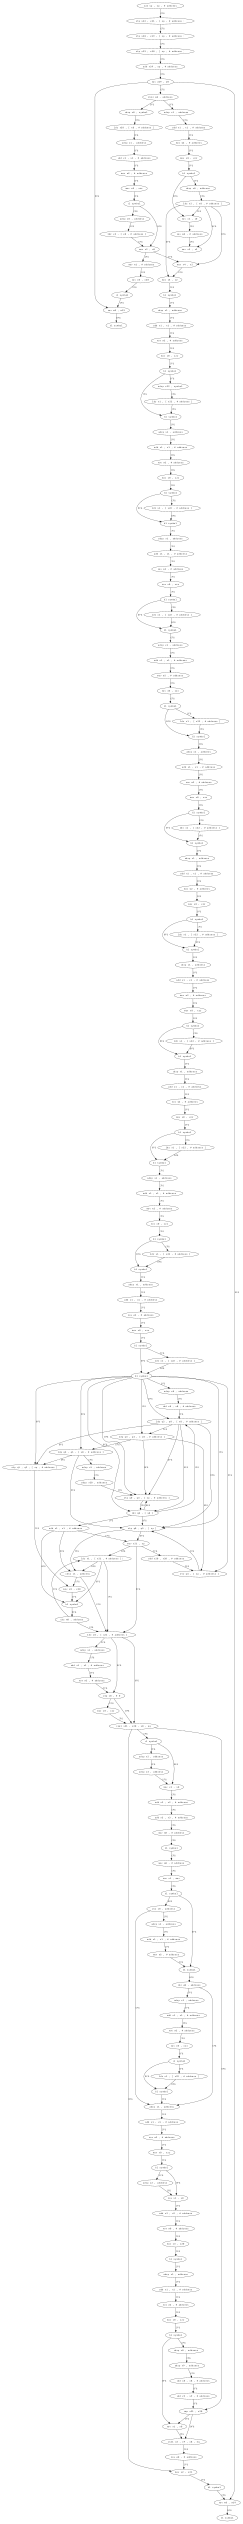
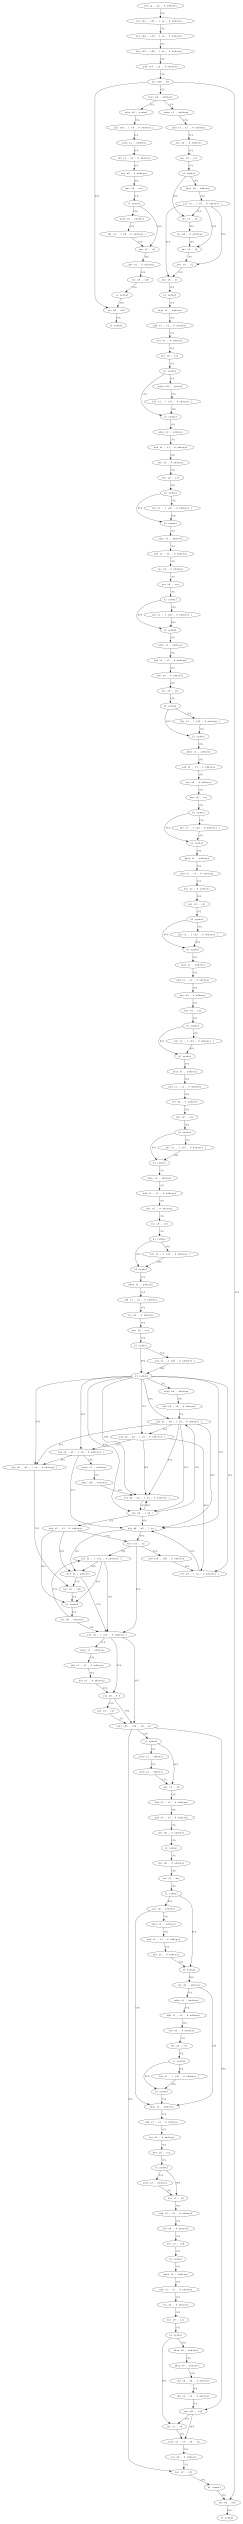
  digraph {
    fontname="IBM Plex Mono"
    node [fontname="IBM Plex Mono"]
    edge [fontname="IBM Plex Mono"]
    n1 [label="sub sp , sp , # address"]
    n2 [label="stp x22 , x21 , [ sp , # address ]"]
    n3 [label="stp x20 , x19 , [ sp , # address ]"]
    n4 [label="stp x29 , x30 , [ sp , # address ]"]
    n5 [label="add x29 , sp , # address"]
    n6 [label="mov w19 , w0"]
    n7 [label="cbnz w0 , address"]
    n8 [label="mov w0 , w19"]
    n9 [label="mov w0 , w19"]
    n10 [label="adrp x8 , symbol"]
    n11 [label="adrp x1 , address"]
    n12 [label="bl symbol"]
    n13 [label="bl symbol"]
    n14 [label="ldr x20 , [ x8 , # address ]"]
    n15 [label="add x1 , x1 , # address"]
    n16 [label="adrp x1 , address"]
    n17 [label="mov w2 , # address"]
    n18 [label="add x1 , x1 , # address"]
    n19 [label="mov w2 , # address"]
    n20 [label="mov x0 , xzr"]
    n21 [label="bl symbol"]
    n22 [label="adrp x8 , address"]
    n23 [label="mov x2 , x0"]
    n24 [label="ldr x3 , [ x8 , # address ]"]
    n25 [label="mov w1 , # address"]
    n26 [label="mov x0 , x20"]
    n27 [label="bl symbol"]
    n28 [label="mov x0 , xzr"]
    n29 [label="bl symbol"]
    n30 [label="adrp x8 , address"]
    n31 [label="mov x1 , x0"]
    n32 [label="ldr x2 , [ x8 , # address ]"]
    n33 [label="mov w0 , # address"]
    n34 [label="mov x3 , x2"]
    n35 [label="mov x4 , x2"]
    n36 [label="mov x5 , x2"]
    n37 [label="bl symbol"]
    n38 [label="adrp x1 , address"]
    n39 [label="add x1 , x1 , # address"]
    n40 [label="mov w2 , # address"]
    n41 [label="mov x0 , xzr"]
    n42 [label="bl symbol"]
    n43 [label="adrp x22 , symbol"]
    n44 [label="bl symbol"]
    n45 [label="ldr x1 , [ x22 , # address ]"]
    n46 [label="adrp x1 , address"]
    n47 [label="add x1 , x1 , # address"]
    n48 [label="mov w2 , # address"]
    n49 [label="mov x0 , xzr"]
    n50 [label="bl symbol"]
    n51 [label="ldr x1 , [ x22 , # address ]"]
    n52 [label="bl symbol"]
    n53 [label="adrp x1 , address"]
    n54 [label="add x1 , x1 , # address"]
    n55 [label="mov w2 , # address"]
    n56 [label="mov x0 , xzr"]
    n57 [label="bl symbol"]
    n58 [label="ldr x1 , [ x22 , # address ]"]
    n59 [label="bl symbol"]
    n60 [label="adrp x1 , address"]
    n61 [label="add x1 , x1 , # address"]
    n62 [label="mov w2 , # address"]
    n63 [label="mov x0 , xzr"]
    n64 [label="bl symbol"]
    n65 [label="ldr x1 , [ x22 , # address ]"]
    n66 [label="bl symbol"]
    n67 [label="adrp x1 , address"]
    n68 [label="add x1 , x1 , # address"]
    n69 [label="mov w2 , # address"]
    n70 [label="mov x0 , xzr"]
    n71 [label="bl symbol"]
    n72 [label="ldr x1 , [ x22 , # address ]"]
    n73 [label="bl symbol"]
    n74 [label="adrp x1 , address"]
    n75 [label="add x1 , x1 , # address"]
    n76 [label="mov w2 , # address"]
    n77 [label="mov x0 , xzr"]
    n78 [label="bl symbol"]
    n79 [label="ldr x1 , [ x22 , # address ]"]
    n80 [label="bl symbol"]
    n81 [label="adrp x1 , address"]
    n82 [label="add x1 , x1 , # address"]
    n83 [label="mov w2 , # address"]
    n84 [label="mov x0 , xzr"]
    n85 [label="bl symbol"]
    n86 [label="ldr x1 , [ x22 , # address ]"]
    n87 [label="bl symbol"]
    n88 [label="adrp x1 , address"]
    n89 [label="add x1 , x1 , # address"]
    n90 [label="mov w2 , # address"]
    n91 [label="mov x0 , xzr"]
    n92 [label="bl symbol"]
    n93 [label="ldr x1 , [ x22 , # address ]"]
    n94 [label="bl symbol"]
    n95 [label="adrp x1 , address"]
    n96 [label="add x1 , x1 , # address"]
    n97 [label="mov w2 , # address"]
    n98 [label="mov x0 , xzr"]
    n99 [label="bl symbol"]
    n100 [label="ldr x1 , [ x22 , # address ]"]
    n101 [label="bl symbol"]
    n102 [label="adrp x1 , address"]
    n103 [label="add x1 , x1 , # address"]
    n104 [label="mov w2 , # address"]
    n105 [label="mov x0 , xzr"]
    n106 [label="bl symbol"]
    n107 [label="ldr x1 , [ x22 , # address ]"]
    n108 [label="bl symbol"]
    n109 [label="adrp x8 , address"]
    n110 [label="ldp q2 , q0 , [ x8 , # address ]"]
    n111 [label="ldp q3 , q4 , [ x8 , # address ]"]
    n112 [label="ldp q5 , q1 , [ x8 , # address ]"]
    n113 [label="stp q0 , q3 , [ sp , # address ]"]
    n114 [label="ldr q0 , [ x8 ]"]
    n115 [label="str q4 , [ sp , # address ]"]
    n116 [label="stp q0 , q5 , [ sp ]"]
    n117 [label="stp q1 , q2 , [ sp , # address ]"]
    n118 [label="add x8 , x8 , # address"]
    n119 [label="adrp x1 , address"]
    n120 [label="add x1 , x1 , # address"]
    n121 [label="mov x21 , sp"]
    n122 [label="cbnz x1 , address"]
    n123 [label="mov x0 , x20"]
    n124 [label="adrp x20 , address"]
    n125 [label="bl symbol"]
    n126 [label="add x20 , x20 , # address"]
    n127 [label="ldr x8 , [ x21 , # address ]"]
    n128 [label="ldr x1 , [ x21 , # address ]!"]
    n129 [label="cbz w0 , address"]
    n130 [label="adrp x1 , address"]
    n131 [label="cmp x8 , # 0"]
    n132 [label="csel x21 , x20 , x8 , eq"]
    n133 [label="add x1 , x1 , # address"]
    n134 [label="mov x0 , xzr"]
    n135 [label="bl symbol"]
    n136 [label="cmp x21 , x20"]
    n137 [label="mov x2 , x21"]
    n138 [label="mov w2 , # address"]
    n139 [label="adrp x2 , address"]
    n140 [label="mov x1 , x0"]
    n141 [label="mov x1 , x0"]
    n142 [label="csel x3 , x9 , x8 , eq"]
    n143 [label="bl symbol"]
    n144 [label="adrp x3 , address"]
    n145 [label="add x2 , x2 , # address"]
    n146 [label="add x3 , x3 , # address"]
    n147 [label="mov w0 , # address"]
    n148 [label="bl symbol"]
    n149 [label="mov w0 , # address"]
    n150 [label="mov x1 , mov"]
    n151 [label="bl symbol"]
    n152 [label="cbz x0 , address"]
    n153 [label="bl symbol"]
    n154 [label="adrp x1 , address"]
    n155 [label="adrp x1 , address"]
    n156 [label="cbz w0 , address"]
    n157 [label="add x1 , x1 , # address"]
    n158 [label="add x1 , x1 , # address"]
    n159 [label="mov w2 , # address"]
    n160 [label="mov w2 , # address"]
    n161 [label="mov x0 , xzr"]
    n162 [label="bl symbol"]
    n163 [label="adrp x2 , address"]
    n164 [label="mov x1 , x0"]
    n165 [label="add x2 , x2 , # address"]
    n166 [label="mov w0 , # address"]
    n167 [label="mov x3 , x20"]
    n168 [label="bl symbol"]
    n169 [label="adrp x1 , address"]
    n170 [label="add x1 , x1 , # address"]
    n171 [label="mov w2 , # address"]
    n172 [label="mov x0 , xzr"]
    n173 [label="bl symbol"]
    n174 [label="adrp x8 , address"]
    n175 [label="adrp x9 , address"]
    n176 [label="add x8 , x8 , # address"]
    n177 [label="add x9 , x9 , # address"]
    n178 [label="mov w0 , # address"]
    n179 [label="adrp x1 , address"]
    n180 [label="add x1 , x1 , # address"]
    n181 [label="mov w2 , # address"]
    n182 [label="mov x0 , xzr"]
    n183 [label="bl symbol"]
    n184 [label="ldr x1 , [ x22 , # address ]"]
    n185 [label="bl symbol"]
    n1 -> n2 [label=CFG]
    n2 -> n3 [label=CFG]
    n3 -> n4 [label=CFG]
    n4 -> n5 [label=CFG]
    n5 -> n6 [label=CFG]
    n6 -> n7 [label=CFG]
    n6 -> n8 [label=DFG]
    n6 -> n9 [label=DFG]
    n7 -> n10 [label=CFG]
    n7 -> n11 [label=CFG]
    n8 -> n12 [label=DFG]
    n9 -> n13 [label=DFG]
    n10 -> n14 [label=CFG]
    n11 -> n15 [label=CFG]
    n14 -> n16 [label=CFG]
    n15 -> n17 [label=CFG]
    n16 -> n18 [label=CFG]
    n17 -> n28 [label=CFG]
    n18 -> n19 [label=CFG]
    n19 -> n20 [label=CFG]
    n20 -> n21 [label=CFG]
    n21 -> n22 [label=CFG]
    n21 -> n23 [label=DFG]
    n22 -> n24 [label=CFG]
    n23 -> n25 [label=CFG]
    n24 -> n23 [label=CFG]
    n25 -> n26 [label=CFG]
    n26 -> n27 [label=CFG]
    n27 -> n8 [label=CFG]
    n28 -> n29 [label=CFG]
    n29 -> n30 [label=CFG]
    n29 -> n31 [label=DFG]
    n30 -> n32 [label=CFG]
    n31 -> n33 [label=CFG]
    n32 -> n31 [label=CFG]
    n32 -> n34 [label=DFG]
    n32 -> n35 [label=DFG]
    n32 -> n36 [label=DFG]
    n33 -> n34 [label=CFG]
-   n23 -> n35 [label=CFG]
+   n34 -> n35 [label=CFG]
    n35 -> n36 [label=CFG]
    n36 -> n37 [label=CFG]
    n37 -> n38 [label=CFG]
    n38 -> n39 [label=CFG]
    n39 -> n40 [label=CFG]
    n40 -> n41 [label=CFG]
    n41 -> n42 [label=CFG]
    n42 -> n43 [label=CFG]
    n42 -> n44 [label=DFG]
    n43 -> n45 [label=CFG]
    n44 -> n46 [label=CFG]
    n45 -> n44 [label=DFG]
    n46 -> n47 [label=CFG]
    n47 -> n48 [label=CFG]
    n48 -> n49 [label=CFG]
    n49 -> n50 [label=CFG]
    n50 -> n51 [label=CFG]
    n50 -> n52 [label=DFG]
    n51 -> n52 [label=DFG]
    n52 -> n53 [label=CFG]
    n53 -> n54 [label=CFG]
    n54 -> n55 [label=CFG]
    n55 -> n56 [label=CFG]
    n56 -> n57 [label=CFG]
    n57 -> n58 [label=CFG]
    n57 -> n59 [label=DFG]
    n58 -> n59 [label=DFG]
    n59 -> n60 [label=CFG]
    n60 -> n61 [label=CFG]
    n61 -> n62 [label=CFG]
    n62 -> n63 [label=CFG]
    n63 -> n64 [label=CFG]
    n64 -> n65 [label=CFG]
    n64 -> n66 [label=DFG]
    n65 -> n66 [label=DFG]
    n66 -> n67 [label=CFG]
    n67 -> n68 [label=CFG]
    n68 -> n69 [label=CFG]
    n69 -> n70 [label=CFG]
    n70 -> n71 [label=CFG]
    n71 -> n72 [label=CFG]
    n71 -> n73 [label=DFG]
    n72 -> n73 [label=DFG]
    n73 -> n74 [label=CFG]
    n74 -> n75 [label=CFG]
    n75 -> n76 [label=CFG]
    n76 -> n77 [label=CFG]
    n77 -> n78 [label=CFG]
    n78 -> n79 [label=CFG]
    n78 -> n80 [label=DFG]
    n79 -> n80 [label=DFG]
    n80 -> n81 [label=CFG]
    n81 -> n82 [label=CFG]
    n82 -> n83 [label=CFG]
    n83 -> n84 [label=CFG]
    n84 -> n85 [label=CFG]
    n85 -> n86 [label=CFG]
    n85 -> n87 [label=DFG]
    n86 -> n87 [label=DFG]
    n87 -> n88 [label=CFG]
    n88 -> n89 [label=CFG]
    n89 -> n90 [label=CFG]
    n90 -> n91 [label=CFG]
    n91 -> n92 [label=CFG]
    n92 -> n93 [label=CFG]
    n92 -> n94 [label=DFG]
    n93 -> n94 [label=DFG]
    n94 -> n95 [label=CFG]
    n95 -> n96 [label=CFG]
    n96 -> n97 [label=CFG]
    n97 -> n98 [label=CFG]
    n98 -> n99 [label=CFG]
    n99 -> n100 [label=CFG]
    n99 -> n101 [label=DFG]
    n100 -> n101 [label=DFG]
    n101 -> n102 [label=CFG]
    n102 -> n103 [label=CFG]
    n103 -> n104 [label=CFG]
    n104 -> n105 [label=CFG]
    n105 -> n106 [label=CFG]
    n106 -> n107 [label=CFG]
    n106 -> n108 [label=DFG]
    n107 -> n108 [label=DFG]
    n108 -> n109 [label=CFG]
    n108 -> n110 [label=DFG]
    n108 -> n111 [label=DFG]
    n108 -> n112 [label=DFG]
    n108 -> n113 [label=DFG]
    n108 -> n114 [label=DFG]
    n108 -> n115 [label=DFG]
    n108 -> n116 [label=DFG]
    n108 -> n117 [label=DFG]
    n109 -> n118 [label=CFG]
    n110 -> n111 [label=CFG]
    n110 -> n113 [label=DFG]
    n110 -> n114 [label=DFG]
    n110 -> n116 [label=DFG]
    n110 -> n117 [label=DFG]
    n111 -> n112 [label=CFG]
    n111 -> n113 [label=DFG]
    n111 -> n115 [label=DFG]
    n112 -> n116 [label=DFG]
    n112 -> n117 [label=DFG]
    n112 -> n119 [label=CFG]
    n113 -> n114 [label=CFG]
    n114 -> n110 [label=DFG]
    n114 -> n113 [label=DFG]
    n114 -> n116 [label=DFG]
    n114 -> n120 [label=CFG]
    n115 -> n116 [label=CFG]
    n116 -> n121 [label=DFG]
    n116 -> n122 [label=CFG]
    n117 -> n123 [label=CFG]
    n118 -> n110 [label=CFG]
    n119 -> n124 [label=CFG]
    n120 -> n121 [label=CFG]
    n120 -> n122 [label=DFG]
    n120 -> n125 [label=DFG]
    n121 -> n126 [label=CFG]
    n121 -> n127 [label=DFG]
    n121 -> n128 [label=DFG]
    n122 -> n123 [label=CFG]
    n122 -> n127 [label=CFG]
    n123 -> n125 [label=CFG]
    n124 -> n113 [label=CFG]
    n125 -> n129 [label=DFG]
    n126 -> n115 [label=CFG]
    n127 -> n130 [label=CFG]
    n127 -> n131 [label=DFG]
    n127 -> n132 [label=DFG]
    n128 -> n122 [label=DFG]
    n128 -> n125 [label=DFG]
    n128 -> n127 [label=DFG]
    n129 -> n127 [label=CFG]
    n129 -> n128 [label=CFG]
    n130 -> n133 [label=CFG]
    n131 -> n132 [label=DFG]
    n131 -> n134 [label=CFG]
    n132 -> n135 [label=CFG]
    n132 -> n136 [label=DFG]
    n132 -> n137 [label=DFG]
    n133 -> n138 [label=CFG]
    n134 -> n132 [label=CFG]
    n135 -> n139 [label=CFG]
    n135 -> n140 [label=DFG]
    n136 -> n141 [label=CFG]
    n136 -> n142 [label=DFG]
    n137 -> n143 [label=CFG]
    n138 -> n131 [label=CFG]
    n139 -> n144 [label=CFG]
    n140 -> n145 [label=CFG]
    n141 -> n142 [label=CFG]
    n142 -> n178 [label=CFG]
    n143 -> n9 [label=CFG]
    n144 -> n140 [label=CFG]
    n145 -> n146 [label=CFG]
    n146 -> n147 [label=CFG]
    n147 -> n148 [label=CFG]
    n148 -> n149 [label=CFG]
    n149 -> n150 [label=CFG]
    n150 -> n151 [label=CFG]
    n151 -> n152 [label=DFG]
    n151 -> n153 [label=DFG]
    n152 -> n154 [label=CFG]
    n152 -> n155 [label=CFG]
    n153 -> n156 [label=DFG]
    n154 -> n157 [label=CFG]
    n155 -> n158 [label=CFG]
    n156 -> n154 [label=CFG]
    n156 -> n179 [label=CFG]
    n157 -> n159 [label=CFG]
    n158 -> n160 [label=CFG]
    n159 -> n161 [label=CFG]
    n160 -> n153 [label=CFG]
    n161 -> n162 [label=CFG]
    n162 -> n163 [label=CFG]
    n162 -> n164 [label=DFG]
    n163 -> n164 [label=CFG]
    n164 -> n165 [label=CFG]
    n165 -> n166 [label=CFG]
    n166 -> n167 [label=CFG]
    n167 -> n168 [label=CFG]
    n168 -> n169 [label=CFG]
    n169 -> n170 [label=CFG]
    n170 -> n171 [label=CFG]
    n171 -> n172 [label=CFG]
    n172 -> n173 [label=CFG]
    n173 -> n141 [label=DFG]
    n173 -> n174 [label=CFG]
    n174 -> n175 [label=CFG]
    n175 -> n176 [label=CFG]
    n176 -> n177 [label=CFG]
    n177 -> n136 [label=CFG]
    n178 -> n137 [label=CFG]
    n179 -> n180 [label=CFG]
    n180 -> n181 [label=CFG]
    n181 -> n182 [label=CFG]
    n182 -> n183 [label=CFG]
    n183 -> n184 [label=CFG]
    n183 -> n185 [label=DFG]
    n184 -> n185 [label=DFG]
    n185 -> n154 [label=CFG]
  }
